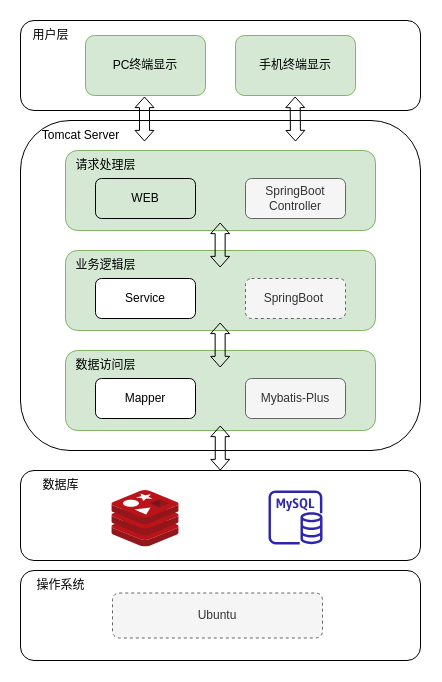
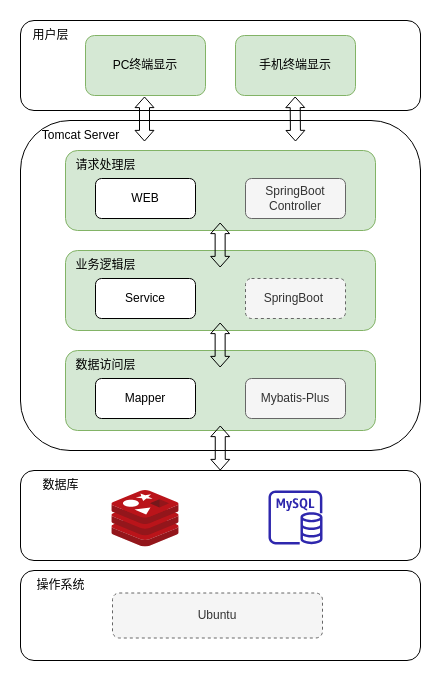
  <mxCell id="0" />
  <mxCell id="1" parent="0" />
  <mxCell id="2" value="" style="rounded=1;whiteSpace=wrap;html=1;" parent="1" vertex="1"><mxGeometry width="400" height="90" as="geometry" x="20" y="20" /></mxCell>
  <mxCell id="3" value="用户层" style="text;html=1;align=center;verticalAlign=middle;resizable=0;points=[];autosize=1;strokeColor=none;fillColor=none;" parent="1" vertex="1"><mxGeometry width="60" height="30" as="geometry" x="20" y="20" /></mxCell>
  <mxCell id="4" value="PC终端显示" style="rounded=1;whiteSpace=wrap;html=1;fillColor=#d5e8d4;strokeColor=#82b366;" parent="1" vertex="1"><mxGeometry x="85" y="35" width="120" height="60" as="geometry" /></mxCell>
  <mxCell id="5" value="手机终端显示" style="rounded=1;whiteSpace=wrap;html=1;fillColor=#d5e8d4;strokeColor=#82b366;" parent="1" vertex="1"><mxGeometry x="235" y="35" width="120" height="60" as="geometry" /></mxCell>
  <mxCell id="6" value="" style="rounded=1;whiteSpace=wrap;html=1;" parent="1" vertex="1"><mxGeometry y="120" width="400" height="330" as="geometry" x="20" /></mxCell>
  <mxCell id="7" value="Tomcat Server" style="text;html=1;align=center;verticalAlign=middle;resizable=0;points=[];autosize=1;strokeColor=none;fillColor=none;" parent="1" vertex="1"><mxGeometry x="30" y="120" width="100" height="30" as="geometry" /></mxCell>
  <mxCell id="8" value="" style="rounded=1;whiteSpace=wrap;html=1;fillColor=#d5e8d4;strokeColor=#82b366;" parent="1" vertex="1"><mxGeometry x="65" y="150" width="310" height="80" as="geometry" /></mxCell>
- <mxCell id="9" value="WEB" style="rounded=1;whiteSpace=wrap;html=1;fillColor=#d5e8d4;" parent="1" vertex="1"><mxGeometry x="95" y="178" width="100" height="40" as="geometry" /></mxCell>
+ <mxCell id="9" value="WEB" style="rounded=1;whiteSpace=wrap;html=1;" parent="1" vertex="1"><mxGeometry x="95" y="178" width="100" height="40" as="geometry" /></mxCell>
  <mxCell id="10" value="SpringBoot Controller" style="rounded=1;whiteSpace=wrap;html=1;fillColor=#f5f5f5;fontColor=#333333;strokeColor=#666666;" parent="1" vertex="1"><mxGeometry x="245" y="178" width="100" height="40" as="geometry" /></mxCell>
  <mxCell id="11" value="请求处理层" style="text;html=1;align=center;verticalAlign=middle;resizable=0;points=[];autosize=1;strokeColor=none;fillColor=none;" parent="1" vertex="1"><mxGeometry x="65" y="150" width="80" height="30" as="geometry" /></mxCell>
  <mxCell id="12" value="" style="rounded=1;whiteSpace=wrap;html=1;fillColor=#d5e8d4;strokeColor=#82b366;" parent="1" vertex="1"><mxGeometry x="65" y="250" width="310" height="80" as="geometry" /></mxCell>
  <mxCell id="13" value="Service" style="rounded=1;whiteSpace=wrap;html=1;" parent="1" vertex="1"><mxGeometry x="95" y="278" width="100" height="40" as="geometry" /></mxCell>
  <mxCell id="14" value="SpringBoot&amp;nbsp;" style="rounded=1;whiteSpace=wrap;html=1;fillColor=#f5f5f5;fontColor=#333333;strokeColor=#666666;dashed=1;" parent="1" vertex="1"><mxGeometry x="245" y="278" width="100" height="40" as="geometry" /></mxCell>
  <mxCell id="15" value="" style="rounded=1;whiteSpace=wrap;html=1;fillColor=#d5e8d4;strokeColor=#82b366;" parent="1" vertex="1"><mxGeometry x="65" y="350" width="310" height="80" as="geometry" /></mxCell>
  <mxCell id="16" value="Mapper" style="rounded=1;whiteSpace=wrap;html=1;" parent="1" vertex="1"><mxGeometry x="95" y="378" width="100" height="40" as="geometry" /></mxCell>
  <mxCell id="17" value="Mybatis-Plus" style="rounded=1;whiteSpace=wrap;html=1;fillColor=#f5f5f5;fontColor=#333333;strokeColor=#666666;" parent="1" vertex="1"><mxGeometry x="245" y="378" width="100" height="40" as="geometry" /></mxCell>
  <mxCell id="18" value="业务逻辑层" style="text;html=1;align=center;verticalAlign=middle;resizable=0;points=[];autosize=1;strokeColor=none;fillColor=none;" parent="1" vertex="1"><mxGeometry x="65" y="250" width="80" height="30" as="geometry" /></mxCell>
  <mxCell id="19" value="数据访问层" style="text;html=1;align=center;verticalAlign=middle;resizable=0;points=[];autosize=1;strokeColor=none;fillColor=none;" parent="1" vertex="1"><mxGeometry x="65" y="350" width="80" height="30" as="geometry" /></mxCell>
  <mxCell id="20" value="" style="shape=flexArrow;endArrow=classic;startArrow=classic;html=1;endWidth=7.874;endSize=3.202;startWidth=7.874;startSize=3.202;" parent="1" edge="1"><mxGeometry width="100" height="100" relative="1" as="geometry"><mxPoint x="295" y="141" as="sourcePoint" /><mxPoint x="294.64" y="96" as="targetPoint" /></mxGeometry></mxCell>
  <mxCell id="21" value="" style="shape=flexArrow;endArrow=classic;startArrow=classic;html=1;endWidth=7.874;endSize=3.202;startWidth=7.874;startSize=3.202;" parent="1" edge="1"><mxGeometry width="100" height="100" relative="1" as="geometry"><mxPoint x="144" y="141" as="sourcePoint" /><mxPoint x="144" y="96" as="targetPoint" /></mxGeometry></mxCell>
  <mxCell id="22" value="" style="shape=flexArrow;endArrow=classic;startArrow=classic;html=1;endWidth=7.874;endSize=3.202;startWidth=7.874;startSize=3.202;" parent="1" edge="1"><mxGeometry width="100" height="100" relative="1" as="geometry"><mxPoint x="219.64" y="267" as="sourcePoint" /><mxPoint x="219.64" y="222" as="targetPoint" /></mxGeometry></mxCell>
  <mxCell id="23" value="" style="shape=flexArrow;endArrow=classic;startArrow=classic;html=1;endWidth=7.874;endSize=3.202;startWidth=7.874;startSize=3.202;" parent="1" edge="1"><mxGeometry width="100" height="100" relative="1" as="geometry"><mxPoint x="219.64" y="367" as="sourcePoint" /><mxPoint x="219.64" y="322" as="targetPoint" /></mxGeometry></mxCell>
  <mxCell id="24" value="" style="rounded=1;whiteSpace=wrap;html=1;" parent="1" vertex="1"><mxGeometry y="470" width="400" height="90" as="geometry" x="20" /></mxCell>
  <mxCell id="25" value="数据库" style="text;html=1;align=center;verticalAlign=middle;resizable=0;points=[];autosize=1;strokeColor=none;fillColor=none;" parent="1" vertex="1"><mxGeometry x="30" y="470" width="60" height="30" as="geometry" /></mxCell>
  <mxCell id="26" value="" style="sketch=0;outlineConnect=0;fontColor=#232F3E;gradientColor=none;fillColor=#2E27AD;strokeColor=none;dashed=0;verticalLabelPosition=bottom;verticalAlign=top;align=center;html=1;fontSize=12;fontStyle=0;aspect=fixed;pointerEvents=1;shape=mxgraph.aws4.rds_mysql_instance;" parent="1" vertex="1"><mxGeometry x="268" y="490" width="54" height="54" as="geometry" /></mxCell>
  <mxCell id="27" value="" style="sketch=0;aspect=fixed;html=1;points=[];align=center;image;fontSize=12;image=img/lib/mscae/Cache_Redis_Product.svg;" parent="1" vertex="1"><mxGeometry x="111.37" y="490" width="67.26" height="56.5" as="geometry" /></mxCell>
  <mxCell id="28" value="" style="shape=flexArrow;endArrow=classic;startArrow=classic;html=1;endWidth=7.874;endSize=3.202;startWidth=7.874;startSize=3.202;" parent="1" edge="1"><mxGeometry width="100" height="100" relative="1" as="geometry"><mxPoint x="219.75" y="470" as="sourcePoint" /><mxPoint x="219.75" y="425" as="targetPoint" /></mxGeometry></mxCell>
  <mxCell id="29" value="" style="rounded=1;whiteSpace=wrap;html=1;" parent="1" vertex="1"><mxGeometry y="570" width="400" height="90" as="geometry" x="20" /></mxCell>
  <mxCell id="30" value="操作系统" style="text;html=1;align=center;verticalAlign=middle;resizable=0;points=[];autosize=1;strokeColor=none;fillColor=none;" parent="1" vertex="1"><mxGeometry x="25" y="570" width="70" height="30" as="geometry" /></mxCell>
  <mxCell id="31" value="Ubuntu" style="rounded=1;whiteSpace=wrap;html=1;fillColor=#f5f5f5;fontColor=#333333;strokeColor=#666666;dashed=1;" parent="1" vertex="1"><mxGeometry x="112" y="592.5" width="210" height="45" as="geometry" /></mxCell>
